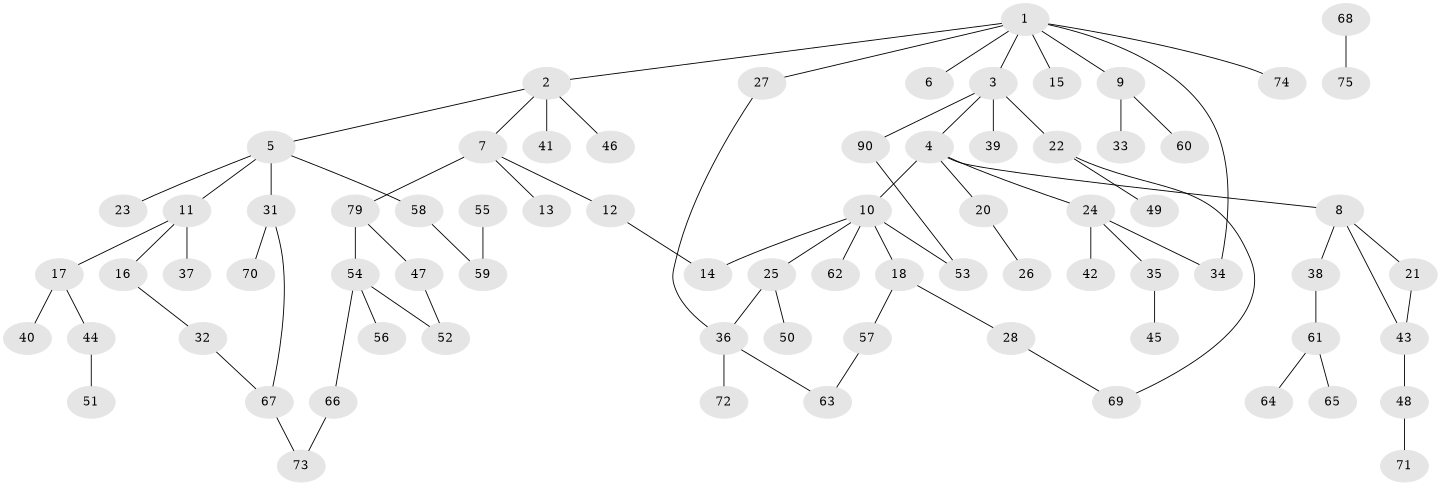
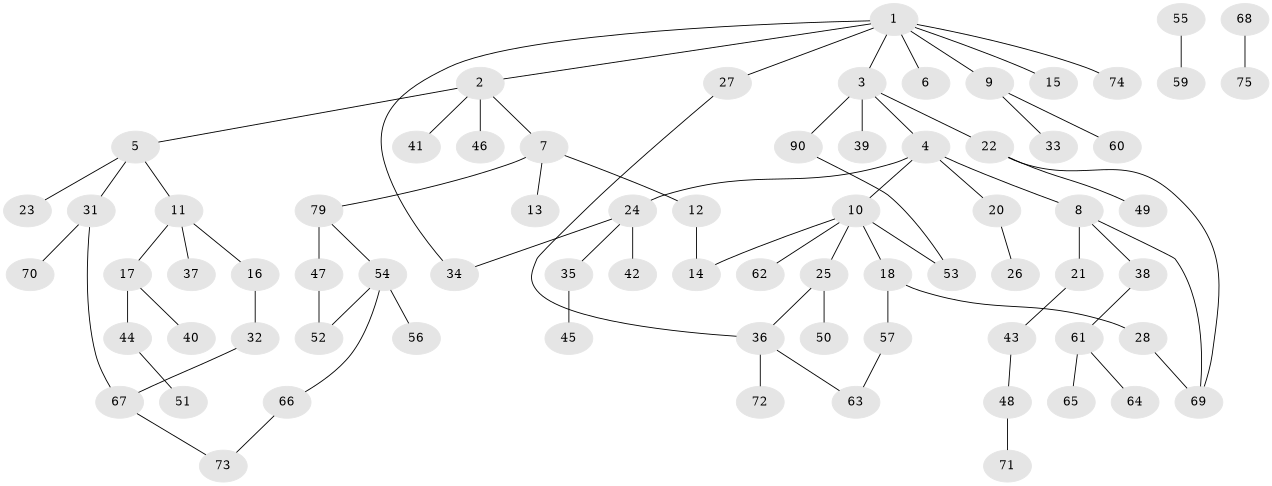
  graph {
    node [color=gray90 style=filled]
    1
    2
    3
    6
    9
    15
    27
    34
    74
    5
    7
    41
    46
    4
    22
    n16 [label=90]
    39
    33
    60
    36
    11
    23
    31
-   58
    12
    13
    n27 [label=79]
    8
    10
    20
    24
    69
    49
    53
    21
    38
    14
    18
    25
    62
    26
    35
    42
    16
    17
    37
    67
    70
    59
    47
    54
    43
    61
    28
    57
    50
    32
    40
    44
    51
    63
    52
    56
    66
    48
    45
    72
    68
    75
    73
    64
    65
    71
    55
    1 -- 2
    1 -- 3
    1 -- 6
    1 -- 9
    1 -- 15
    1 -- 27
    1 -- 34
    1 -- 74
    2 -- 5
    2 -- 7
    2 -- 41
    2 -- 46
    3 -- 4
    3 -- 22
    3 -- n16
    3 -- 39
    9 -- 33
    9 -- 60
    27 -- 36
    5 -- 11
    5 -- 23
    5 -- 31
-   5 -- 58
    7 -- 12
    7 -- 13
    7 -- n27
    4 -- 8
    4 -- 10
    4 -- 20
    4 -- 24
    22 -- 69
    22 -- 49
    n16 -- 53
    36 -- 63
    36 -- 72
    11 -- 16
    11 -- 17
    11 -- 37
    31 -- 67
    31 -- 70
-   58 -- 59
    12 -- 14
    n27 -- 47
    n27 -- 54
-   8 -- 43
+   8 -- 69
    8 -- 21
    8 -- 38
    10 -- 53
    10 -- 14
    10 -- 18
    10 -- 25
    10 -- 62
    20 -- 26
    24 -- 34
    24 -- 35
    24 -- 42
    21 -- 43
    38 -- 61
    18 -- 28
    18 -- 57
    25 -- 36
    25 -- 50
    35 -- 45
    16 -- 32
    17 -- 40
    17 -- 44
    67 -- 73
    47 -- 52
    54 -- 52
    54 -- 56
    54 -- 66
    43 -- 48
    61 -- 64
    61 -- 65
    28 -- 69
    57 -- 63
    32 -- 67
    44 -- 51
    66 -- 73
    48 -- 71
    68 -- 75
    55 -- 59
  }
